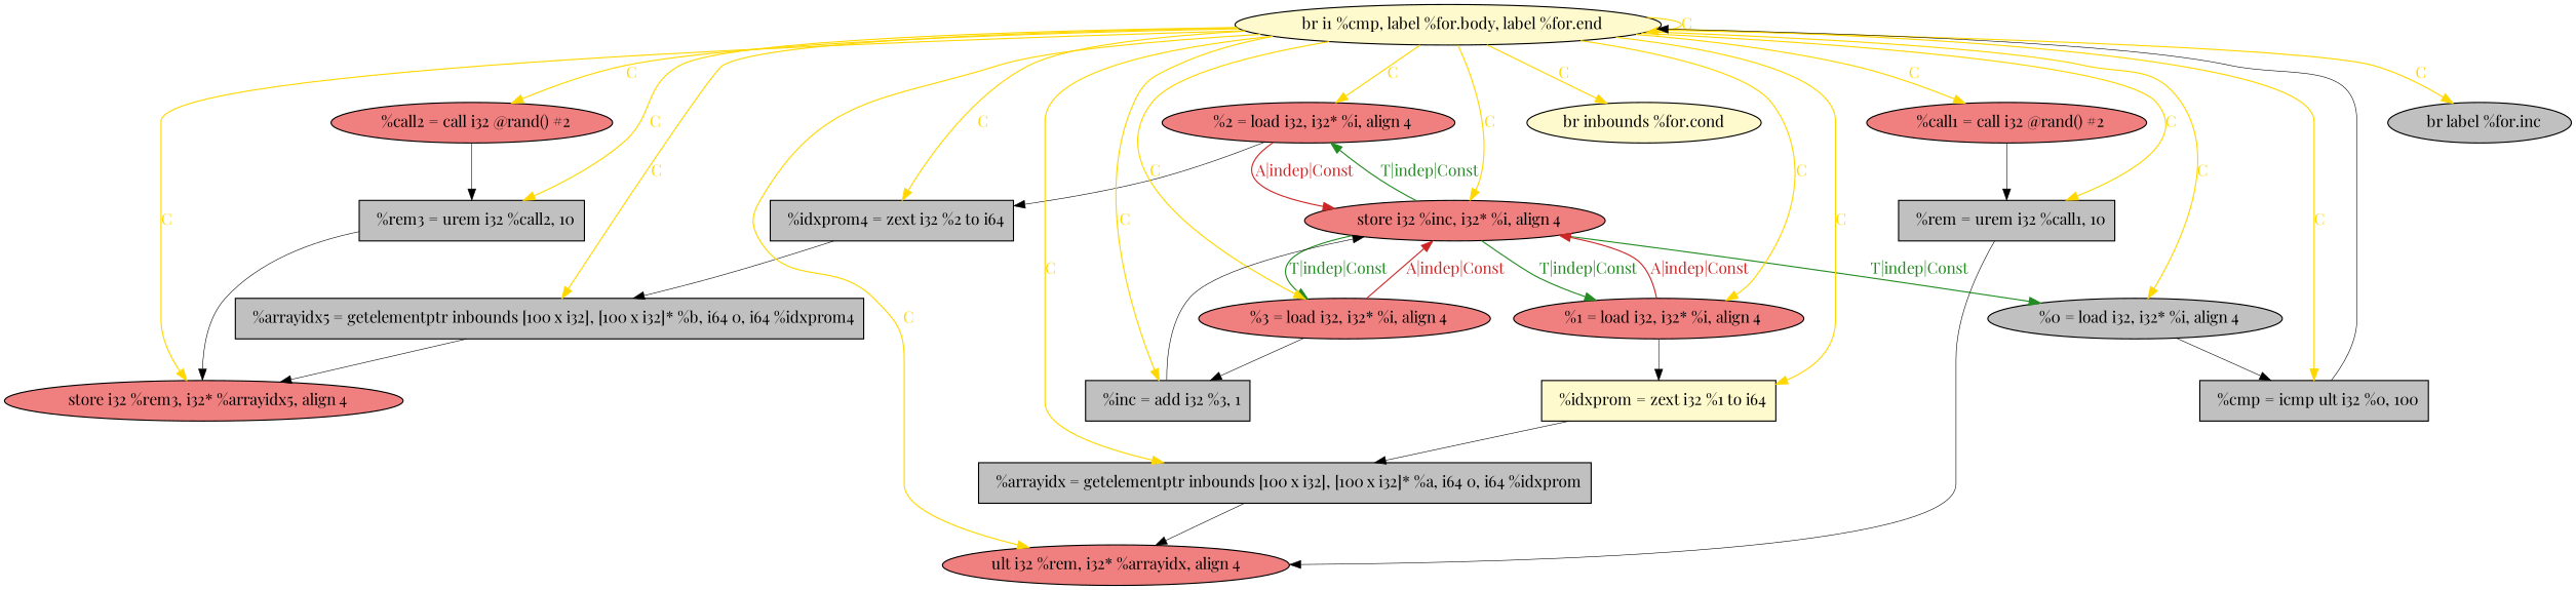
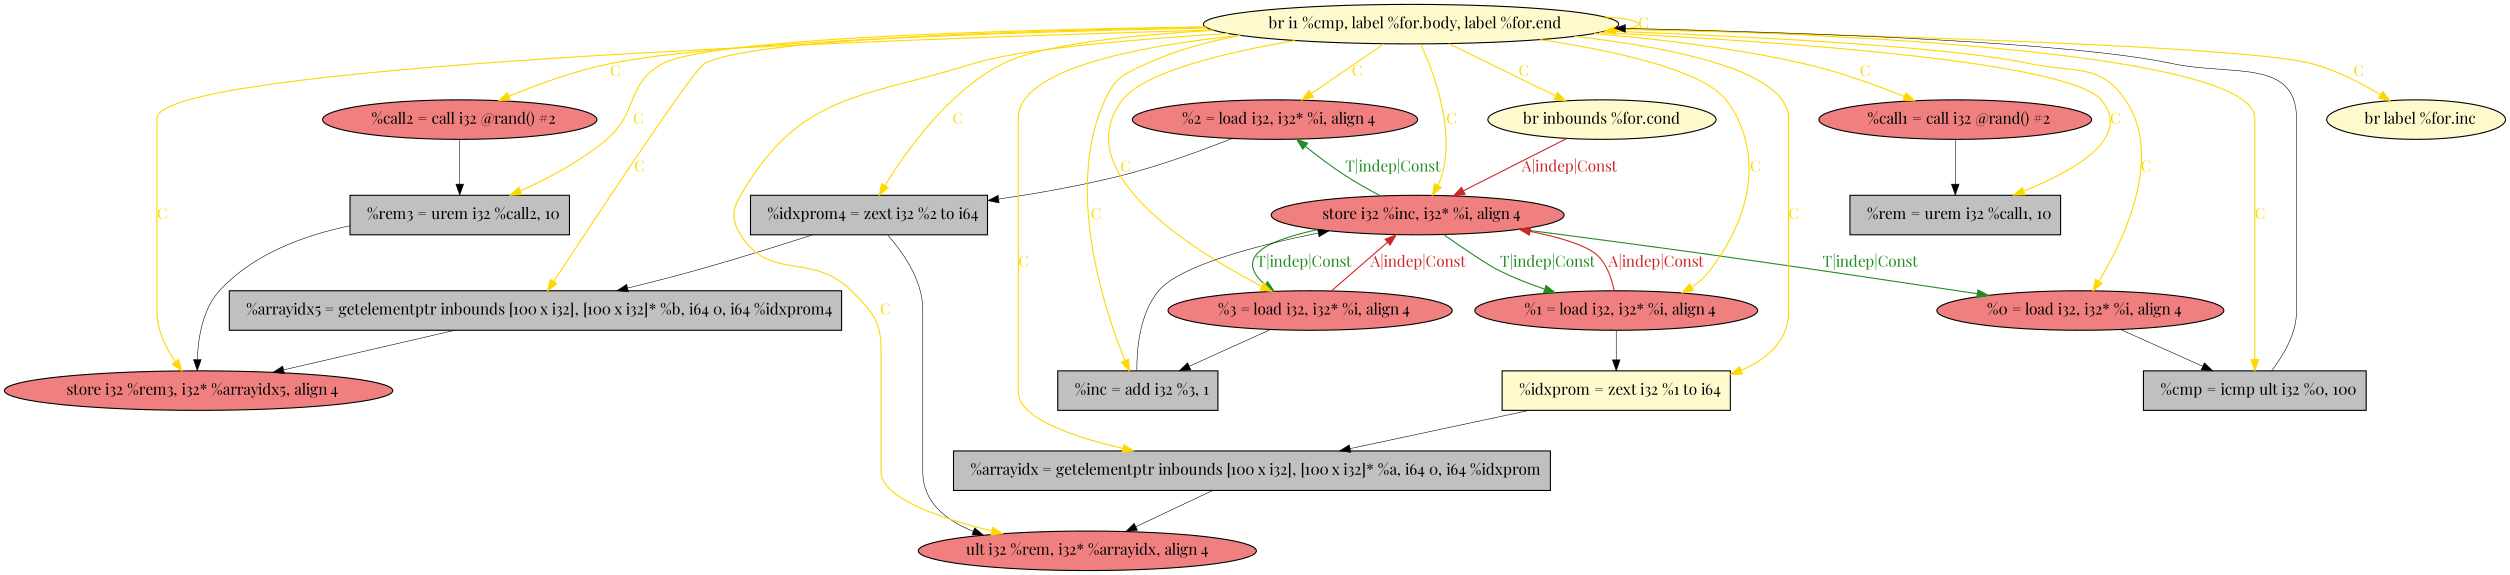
  digraph {
    fontname="Playfair Display"
    node [fillcolor=lightcoral fontname="Playfair Display" shape=ellipse style=filled]
    edge [color=gold fontcolor=gold fontname="Playfair Display" penwidth=1.0 style=solid]
    n1 [fillcolor=grey label="  %idxprom4 = zext i32 %2 to i64" shape=rectangle]
    n2 [fillcolor=grey label="  %arrayidx5 = getelementptr inbounds [100 x i32], [100 x i32]* %b, i64 0, i64 %idxprom4" shape=rectangle]
    n3 [label="  store i32 %rem3, i32* %arrayidx5, align 4"]
    n4 [label="  %2 = load i32, i32* %i, align 4"]
    n5 [label="  store i32 %inc, i32* %i, align 4"]
    n6 [label="  %3 = load i32, i32* %i, align 4"]
    n7 [label="  %1 = load i32, i32* %i, align 4"]
-   n8 [fillcolor=grey label="  %0 = load i32, i32* %i, align 4"]
+   n8 [label="  %0 = load i32, i32* %i, align 4"]
    n9 [label="  %call2 = call i32 @rand() #2"]
    n10 [fillcolor=grey label="  %rem3 = urem i32 %call2, 10" shape=rectangle]
    n11 [fillcolor=lemonchiffon label="  br i1 %cmp, label %for.body, label %for.end"]
-   n12 [fillcolor=grey label="  br label %for.inc"]
+   n12 [fillcolor=lemonchiffon label="  br label %for.inc"]
    n13 [fillcolor=grey label="  %rem = urem i32 %call1, 10" shape=rectangle]
    n14 [label="  %call1 = call i32 @rand() #2"]
    n15 [fillcolor=lemonchiffon label="br inbounds %for.cond"]
    n16 [fillcolor=grey label="  %cmp = icmp ult i32 %0, 100" shape=rectangle]
    n17 [fillcolor=grey label="  %inc = add i32 %3, 1" shape=rectangle]
    n18 [fillcolor=lemonchiffon label="  %idxprom = zext i32 %1 to i64" shape=rectangle]
    n19 [fillcolor=grey label="  %arrayidx = getelementptr inbounds [100 x i32], [100 x i32]* %a, i64 0, i64 %idxprom" shape=rectangle]
    n20 [label="ult i32 %rem, i32* %arrayidx, align 4"]
    n1 -> n2 [color=black fontcolor=black penwidth=0.5]
    n2 -> n3 [color=black fontcolor=black penwidth=0.5]
    n4 -> n1 [color=black fontcolor=black penwidth=0.5]
-   n4 -> n5 [color=firebrick3 fontcolor=firebrick3 label="A|indep|Const"]
+   n15 -> n5 [color=firebrick3 fontcolor=firebrick3 label="A|indep|Const"]
    n5 -> n4 [color=forestgreen fontcolor=forestgreen label="T|indep|Const"]
    n5 -> n6 [color=forestgreen fontcolor=forestgreen label="T|indep|Const"]
    n5 -> n7 [color=forestgreen fontcolor=forestgreen label="T|indep|Const"]
    n5 -> n8 [color=forestgreen fontcolor=forestgreen label="T|indep|Const"]
    n6 -> n5 [color=firebrick3 fontcolor=firebrick3 label="A|indep|Const"]
    n6 -> n17 [color=black fontcolor=black penwidth=0.5]
    n7 -> n5 [color=firebrick3 fontcolor=firebrick3 label="A|indep|Const"]
    n7 -> n18 [color=black fontcolor=black penwidth=0.5]
    n8 -> n16 [color=black fontcolor=black penwidth=0.5]
    n9 -> n10 [color=black fontcolor=black penwidth=0.5]
    n10 -> n3 [color=black fontcolor=black penwidth=0.5]
    n11 -> n1 [label=C]
    n11 -> n2 [label=C]
    n11 -> n3 [label=C]
    n11 -> n4 [label=C]
    n11 -> n5 [label=C]
    n11 -> n6 [label=C]
    n11 -> n7 [label=C]
    n11 -> n8 [label=C]
    n11 -> n9 [label=C]
    n11 -> n10 [label=C]
    n11 -> n11 [label=C]
    n11 -> n12 [label=C]
    n11 -> n13 [label=C]
    n11 -> n14 [label=C]
    n11 -> n15 [label=C]
    n11 -> n16 [label=C]
    n11 -> n17 [label=C]
    n11 -> n18 [label=C]
    n11 -> n19 [label=C]
    n11 -> n20 [label=C]
-   n13 -> n20 [color=black fontcolor=black penwidth=0.5]
+   n1 -> n20 [color=black fontcolor=black penwidth=0.5]
    n14 -> n13 [color=black fontcolor=black penwidth=0.5]
    n16 -> n11 [color=black fontcolor=black penwidth=0.5]
    n17 -> n5 [color=black fontcolor=black penwidth=0.5]
    n18 -> n19 [color=black fontcolor=black penwidth=0.5]
    n19 -> n20 [color=black fontcolor=black penwidth=0.5]
  }
